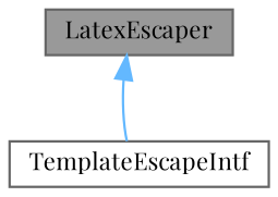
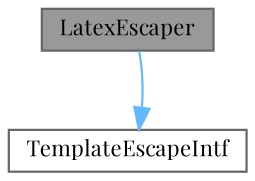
  digraph {
    fontname="Playfair Display"
    node [color=gray40 fontname="Playfair Display" fontsize=10 shape=box style=filled]
    n1 [fillcolor=grey60 fontcolor=black height=0.2 label=LatexEscaper width=0.4]
    n2 [fillcolor=white height=0.2 label=TemplateEscapeIntf width=0.4]
-   n1 -> n2 [color=steelblue1 dir=back fontname="Playfair Display" fontsize=10 labelfontname=Helvetica labelfontsize=10 style=solid]
+   n2 -> n1 [color=steelblue1 dir=back fontname="Playfair Display" fontsize=10 labelfontname=Helvetica labelfontsize=10 style=solid]
  }
